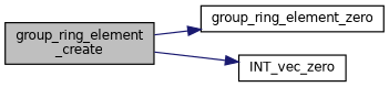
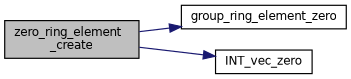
  digraph {
    rankdir=LR
    node [color=black fillcolor=white fontname=Helvetica fontsize=10 shape=record style=filled]
    edge [color=midnightblue fontname=Helvetica fontsize=10 labelfontname=Helvetica labelfontsize=10 style=solid]
-   n1 [fillcolor=grey75 fontcolor=black height=0.2 label="group_ring_element\l_create" width=0.4]
+   n1 [fillcolor=grey75 fontcolor=black height=0.2 label="zero_ring_element\l_create" width=0.4]
    n2 [height=0.2 label=group_ring_element_zero width=0.4]
    n3 [height=0.2 label=INT_vec_zero width=0.4]
    n1 -> n2
    n1 -> n3
  }
